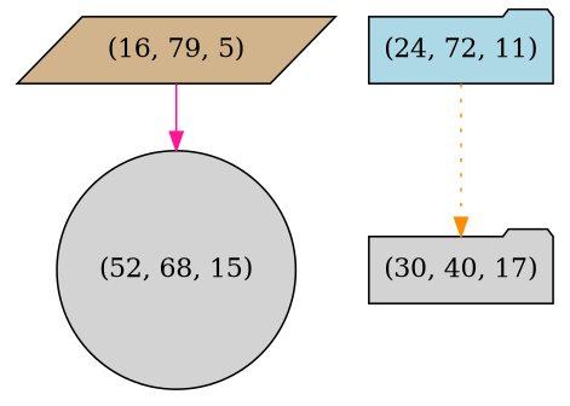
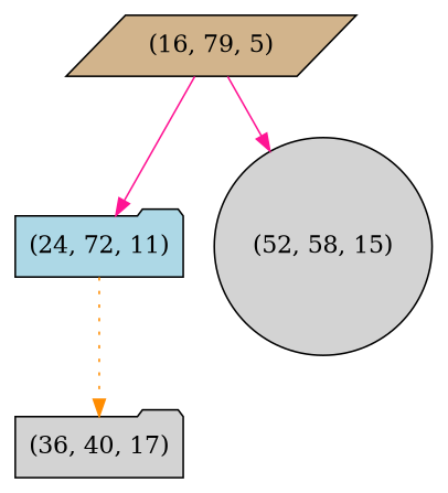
  digraph {
    node [fillcolor=lightgrey shape=folder style=filled]
    edge [color=deeppink style=solid]
    "(16, 79, 5)" [fillcolor=tan shape=parallelogram]
    "(24, 72, 11)" [fillcolor=lightblue]
-   "(52, 68, 15)" [shape=circle]
-   "(30, 40, 17)"
+   "(52, 68, 15)" [shape=circle label="(52, 58, 15)"]
+   "(30, 40, 17)" [label="(36, 40, 17)"]
+   "(16, 79, 5)" -> "(24, 72, 11)"
    "(16, 79, 5)" -> "(52, 68, 15)"
    "(24, 72, 11)" -> "(30, 40, 17)" [color=darkorange style=dotted]
  }
